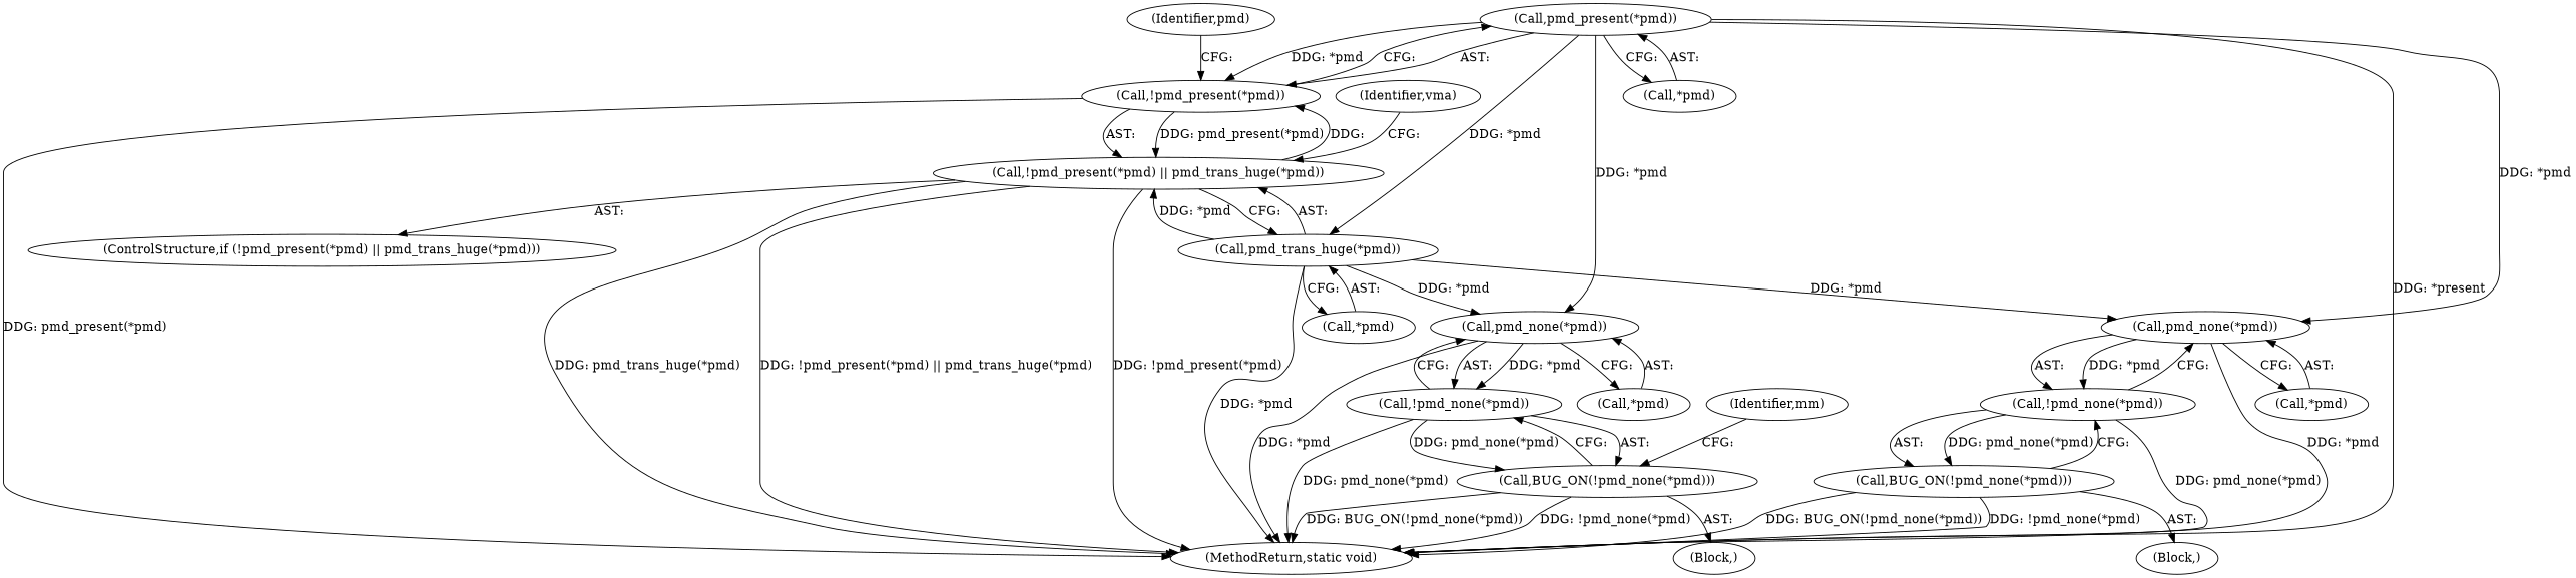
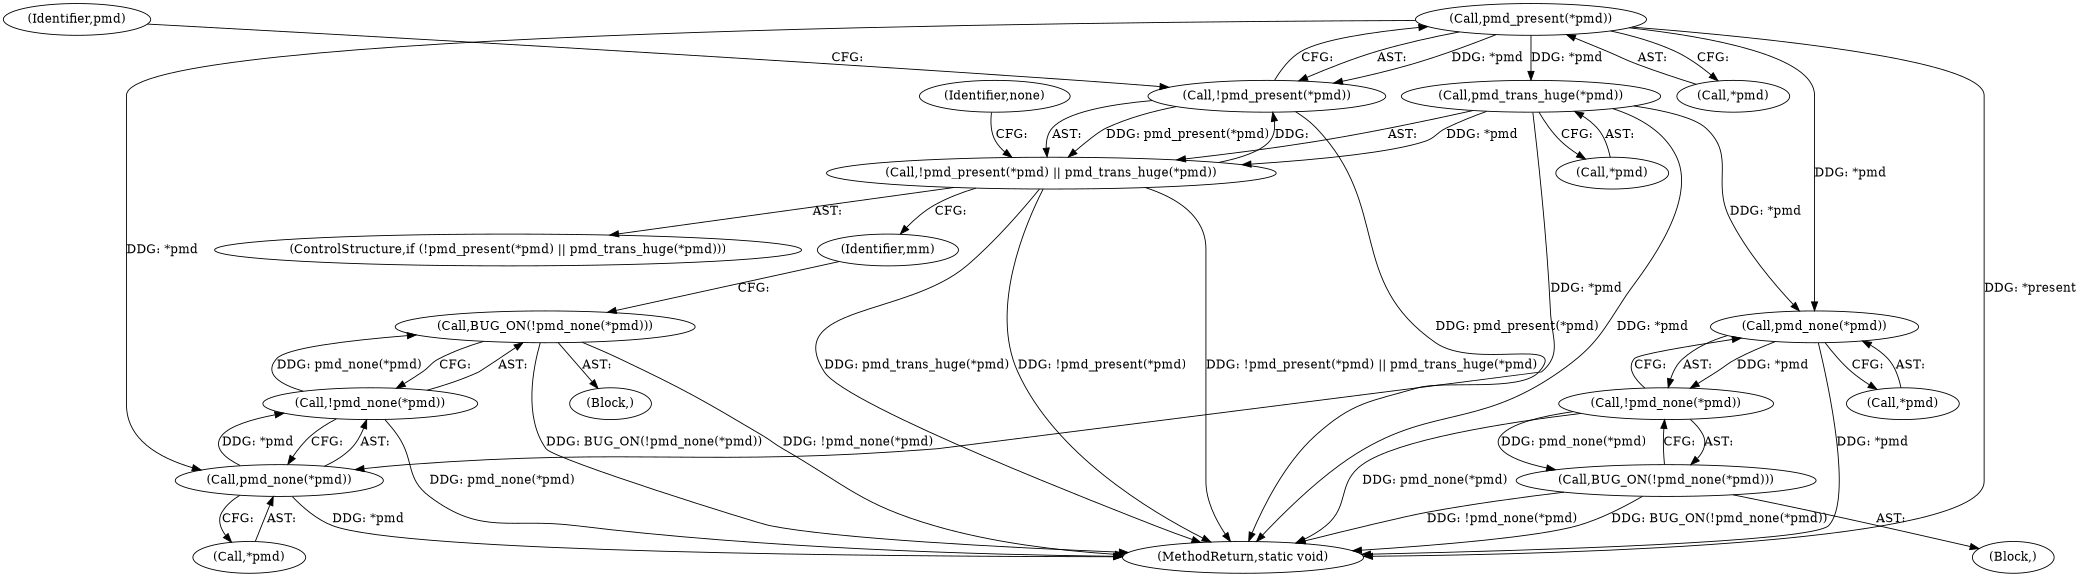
  digraph {
    n1 [label="(Call,pmd_present(*pmd))"]
    n2 [label="(Call,!pmd_present(*pmd))"]
    n3 [label="(Call,pmd_trans_huge(*pmd))"]
    n4 [label="(Call,pmd_none(*pmd))"]
    n5 [label="(Call,pmd_none(*pmd))"]
    n6 [label="(Call,*pmd)"]
    n7 [label="(MethodReturn,static void)"]
    n8 [label="(Call,!pmd_present(*pmd) || pmd_trans_huge(*pmd))"]
    n9 [label="(Call,*pmd)"]
    n10 [label="(Call,!pmd_none(*pmd))"]
    n11 [label="(Call,*pmd)"]
    n12 [label="(Call,!pmd_none(*pmd))"]
    n13 [label="(Call,*pmd)"]
    n14 [label="(ControlStructure,if (!pmd_present(*pmd) || pmd_trans_huge(*pmd)))"]
    n15 [label="(Call,BUG_ON(!pmd_none(*pmd)))"]
    n16 [label="(Block,)"]
    n17 [label="(Call,BUG_ON(!pmd_none(*pmd)))"]
    n18 [label="(Block,)"]
    n19 [label="(Identifier,pmd)"]
-   n20 [label="(Identifier,vma)"]
+   n20 [label="(Identifier,none)"]
    n21 [label="(Identifier,mm)"]
    n1 -> n2 [label="AST: "]
    n1 -> n2 [label="DDG: *pmd"]
    n1 -> n3 [label="DDG: *pmd"]
    n1 -> n4 [label="DDG: *pmd"]
    n1 -> n5 [label="DDG: *pmd"]
    n1 -> n6 [label="CFG: "]
    n1 -> n7 [label="DDG: *present"]
    n2 -> n1 [label="CFG: "]
    n2 -> n7 [label="DDG: pmd_present(*pmd)"]
    n2 -> n8 [label="AST: "]
    n2 -> n8 [label="DDG: pmd_present(*pmd)"]
    n3 -> n4 [label="DDG: *pmd"]
    n3 -> n5 [label="DDG: *pmd"]
    n3 -> n7 [label="DDG: *pmd"]
    n3 -> n8 [label="AST: "]
    n3 -> n8 [label="DDG: *pmd"]
    n3 -> n9 [label="CFG: "]
    n4 -> n7 [label="DDG: *pmd"]
    n4 -> n10 [label="AST: "]
    n4 -> n10 [label="DDG: *pmd"]
    n4 -> n11 [label="CFG: "]
    n5 -> n7 [label="DDG: *pmd"]
    n5 -> n12 [label="AST: "]
    n5 -> n12 [label="DDG: *pmd"]
    n5 -> n13 [label="CFG: "]
    n6 -> n1 [label="AST: "]
    n8 -> n2 [label="DDG: "]
-   n8 -> n3 [label="CFG: "]
+   n8 -> n21 [label="CFG: "]
    n8 -> n7 [label="DDG: !pmd_present(*pmd)"]
    n8 -> n7 [label="DDG: !pmd_present(*pmd) || pmd_trans_huge(*pmd)"]
    n8 -> n7 [label="DDG: pmd_trans_huge(*pmd)"]
    n8 -> n14 [label="AST: "]
    n9 -> n3 [label="AST: "]
    n10 -> n4 [label="CFG: "]
    n10 -> n7 [label="DDG: pmd_none(*pmd)"]
    n10 -> n15 [label="AST: "]
    n10 -> n15 [label="DDG: pmd_none(*pmd)"]
    n11 -> n4 [label="AST: "]
    n12 -> n5 [label="CFG: "]
    n12 -> n7 [label="DDG: pmd_none(*pmd)"]
    n12 -> n17 [label="AST: "]
    n12 -> n17 [label="DDG: pmd_none(*pmd)"]
    n13 -> n5 [label="AST: "]
    n15 -> n7 [label="DDG: BUG_ON(!pmd_none(*pmd))"]
    n15 -> n7 [label="DDG: !pmd_none(*pmd)"]
    n15 -> n10 [label="CFG: "]
    n15 -> n16 [label="AST: "]
    n17 -> n7 [label="DDG: !pmd_none(*pmd)"]
    n17 -> n7 [label="DDG: BUG_ON(!pmd_none(*pmd))"]
    n17 -> n12 [label="CFG: "]
    n17 -> n18 [label="AST: "]
    n19 -> n2 [label="CFG: "]
    n20 -> n8 [label="CFG: "]
    n21 -> n15 [label="CFG: "]
  }
